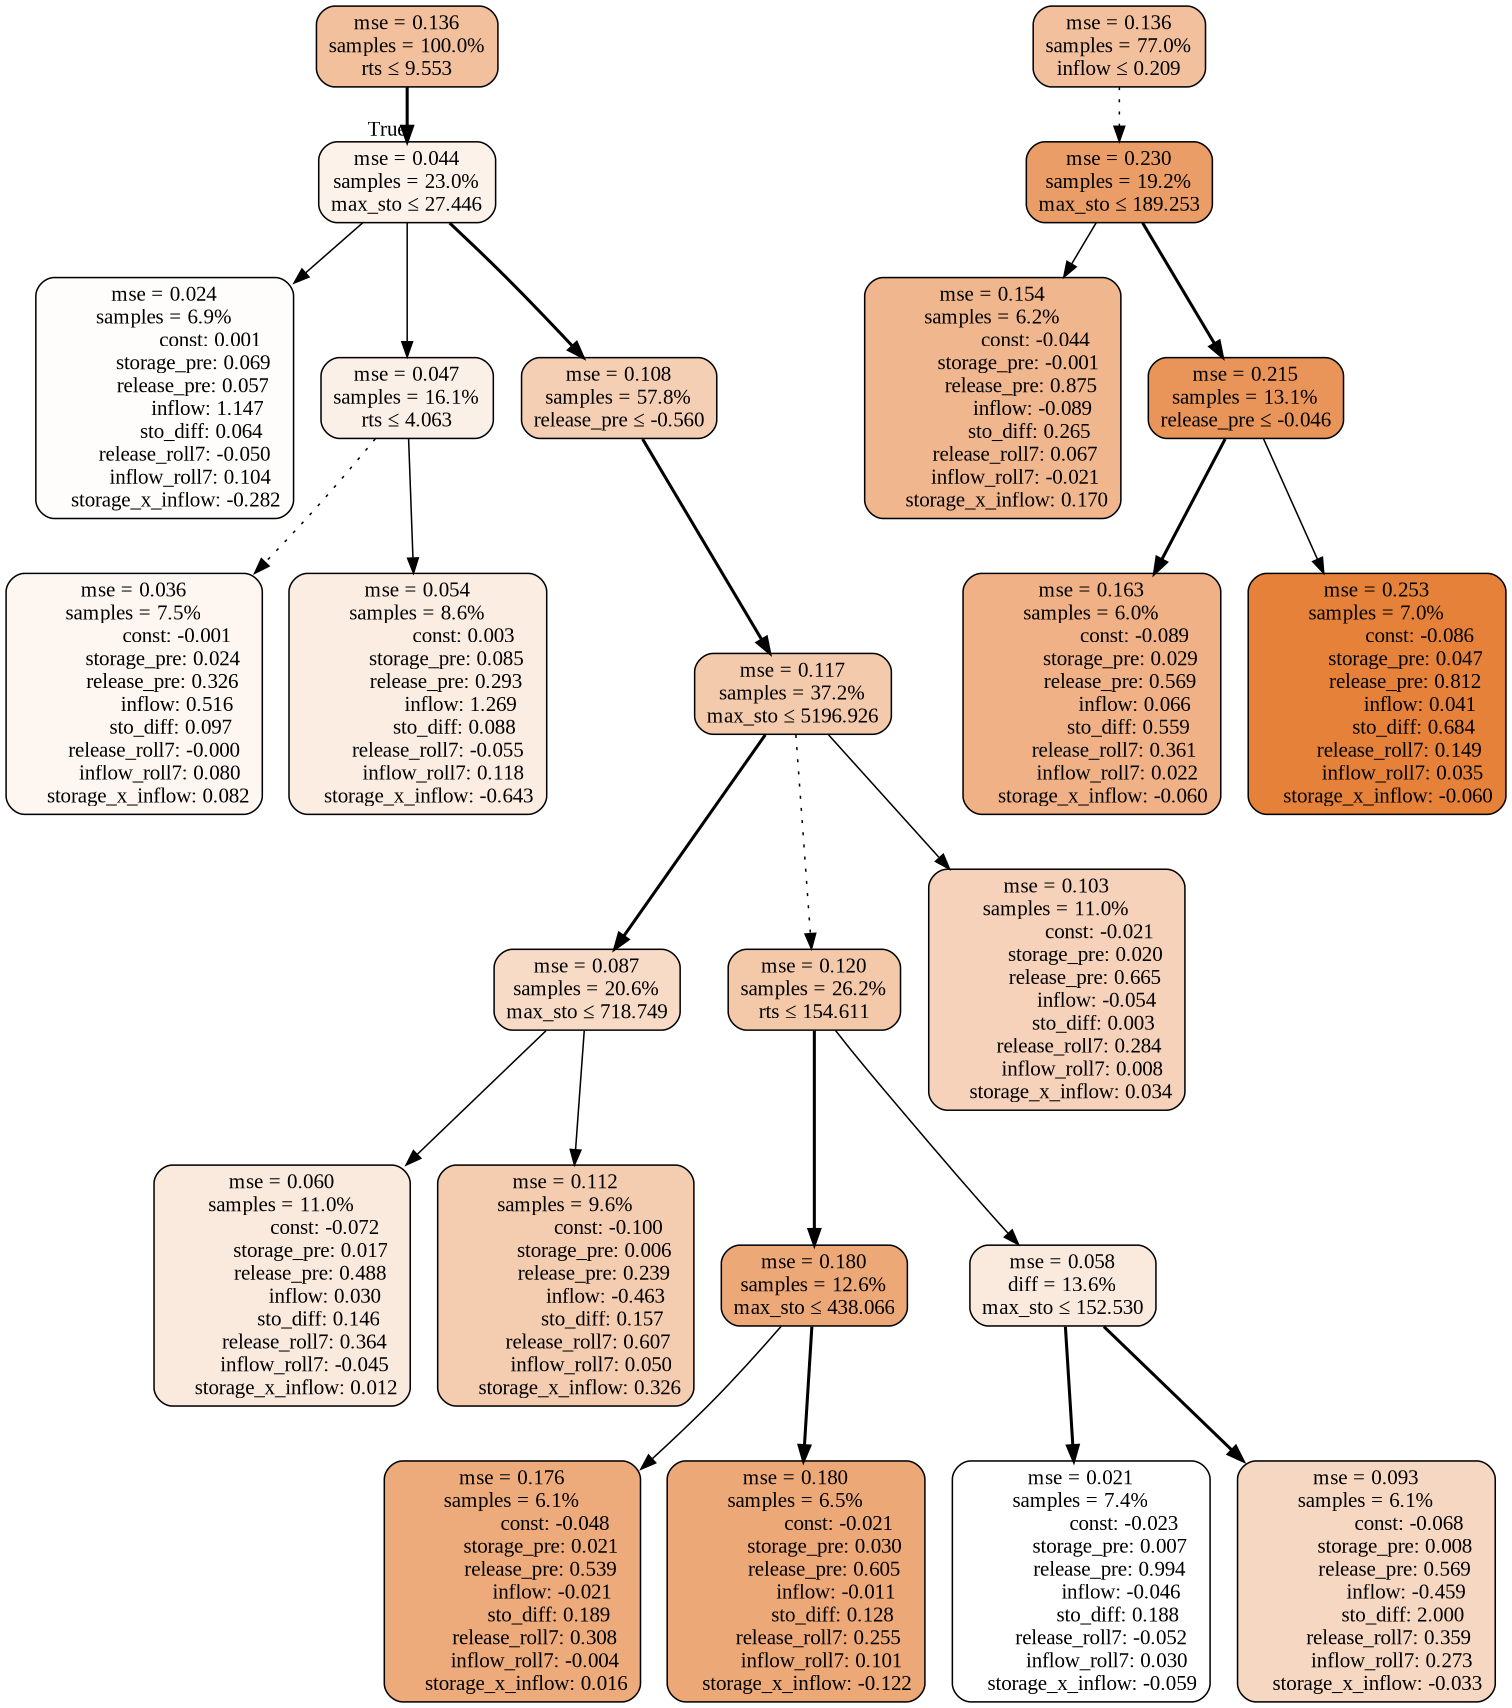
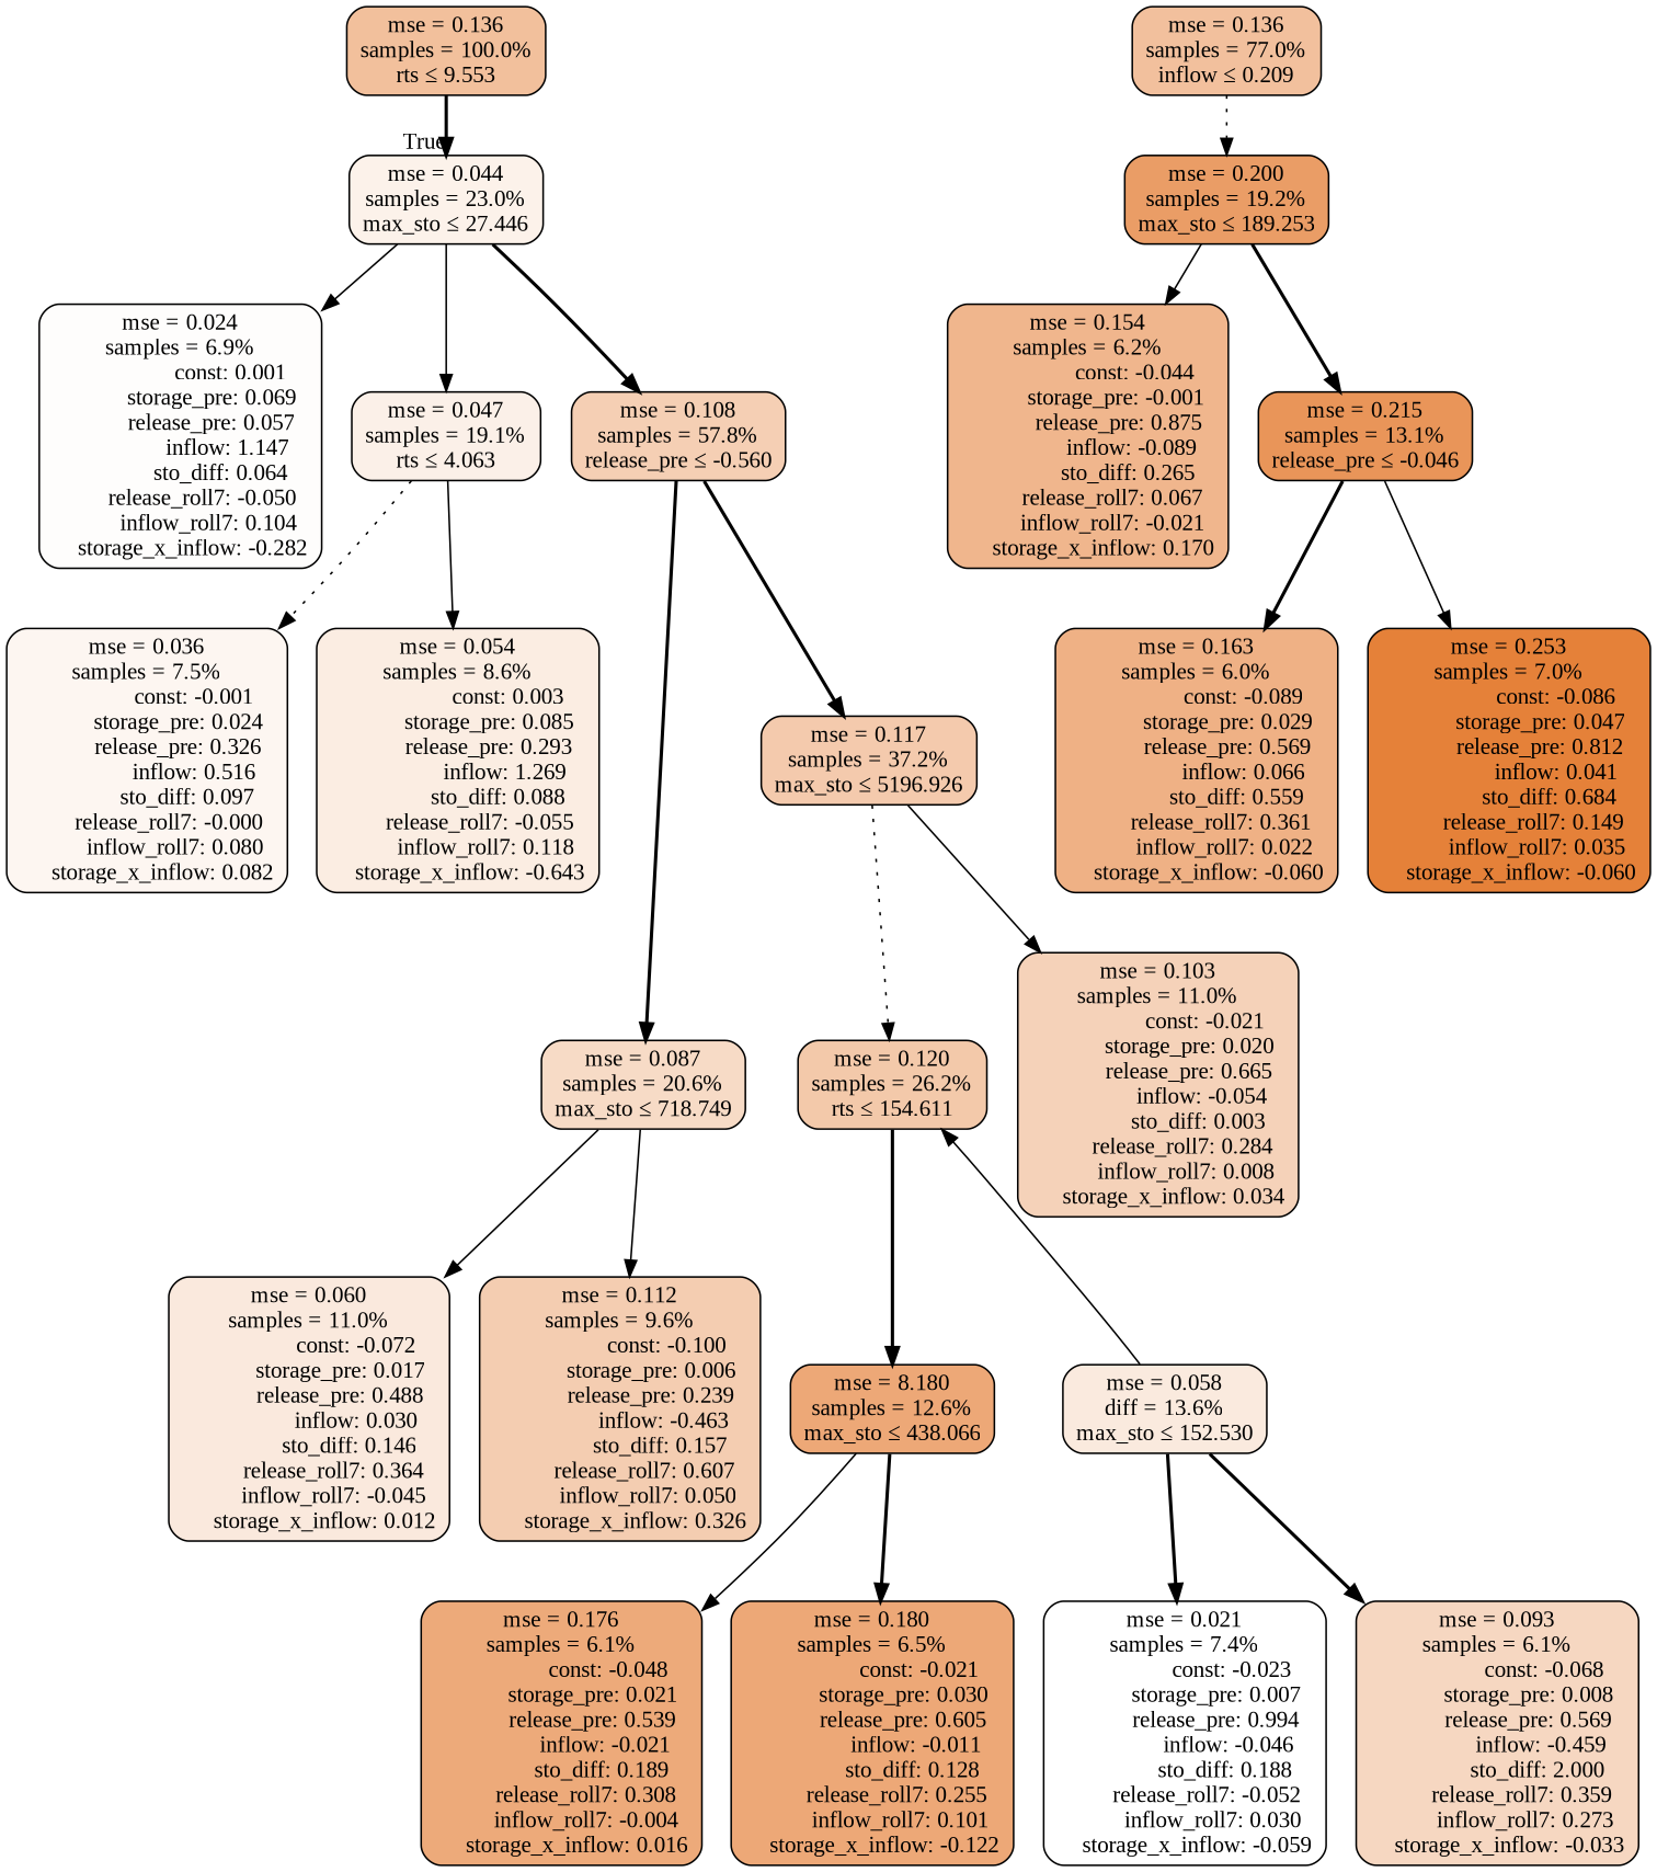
  digraph {
    fontname="Liberation Serif"
    node [color=black fillcolor="#eda877" fontname="Liberation Serif" shape=rectangle style="filled, rounded"]
    edge [fontname="Liberation Serif" style=bold]
    n1 [fillcolor="#f2c09c" label="mse = 0.136\nsamples = 100.0%\nrts &le; 9.553"]
    n2 [fillcolor="#fcf2ea" label="mse = 0.044\nsamples = 23.0%\nmax_sto &le; 27.446"]
    n3 [fillcolor="#fefdfc" label="mse = 0.024\nsamples = 6.9%\n                const: 0.001\n          storage_pre: 0.069\n          release_pre: 0.057\n               inflow: 1.147\n             sto_diff: 0.064\n       release_roll7: -0.050\n         inflow_roll7: 0.104\n    storage_x_inflow: -0.282"]
-   n4 [fillcolor="#fbf0e8" label="mse = 0.047\nsamples = 16.1%\nrts &le; 4.063"]
+   n4 [fillcolor="#fbf0e8" label="mse = 0.047\nsamples = 19.1%\nrts &le; 4.063"]
    n5 [fillcolor="#f5cfb4" label="mse = 0.108\nsamples = 57.8%\nrelease_pre &le; -0.560"]
    n6 [fillcolor="#f2c09d" label="mse = 0.136\nsamples = 77.0%\ninflow &le; 0.209"]
-   n7 [fillcolor="#ea9d66" label="mse = 0.230\nsamples = 19.2%\nmax_sto &le; 189.253"]
+   n7 [fillcolor="#ea9d66" label="mse = 0.200\nsamples = 19.2%\nmax_sto &le; 189.253"]
    n8 [fillcolor="#fdf6f1" label="mse = 0.036\nsamples = 7.5%\n               const: -0.001\n          storage_pre: 0.024\n          release_pre: 0.326\n               inflow: 0.516\n             sto_diff: 0.097\n       release_roll7: -0.000\n         inflow_roll7: 0.080\n     storage_x_inflow: 0.082"]
    n9 [fillcolor="#fbede2" label="mse = 0.054\nsamples = 8.6%\n                const: 0.003\n          storage_pre: 0.085\n          release_pre: 0.293\n               inflow: 1.269\n             sto_diff: 0.088\n       release_roll7: -0.055\n         inflow_roll7: 0.118\n    storage_x_inflow: -0.643"]
    n10 [fillcolor="#f7dbc6" label="mse = 0.087\nsamples = 20.6%\nmax_sto &le; 718.749"]
    n11 [fillcolor="#f4caad" label="mse = 0.117\nsamples = 37.2%\nmax_sto &le; 5196.926"]
    n12 [fillcolor="#f0b68d" label="mse = 0.154\nsamples = 6.2%\n               const: -0.044\n         storage_pre: -0.001\n          release_pre: 0.875\n              inflow: -0.089\n             sto_diff: 0.265\n        release_roll7: 0.067\n        inflow_roll7: -0.021\n     storage_x_inflow: 0.170"]
    n13 [fillcolor="#e99559" label="mse = 0.215\nsamples = 13.1%\nrelease_pre &le; -0.046"]
    n14 [fillcolor="#fae9dd" label="mse = 0.060\nsamples = 11.0%\n               const: -0.072\n          storage_pre: 0.017\n          release_pre: 0.488\n               inflow: 0.030\n             sto_diff: 0.146\n        release_roll7: 0.364\n        inflow_roll7: -0.045\n     storage_x_inflow: 0.012"]
    n15 [fillcolor="#f4cdb1" label="mse = 0.112\nsamples = 9.6%\n               const: -0.100\n          storage_pre: 0.006\n          release_pre: 0.239\n              inflow: -0.463\n             sto_diff: 0.157\n        release_roll7: 0.607\n         inflow_roll7: 0.050\n     storage_x_inflow: 0.326"]
    n16 [fillcolor="#f3c9aa" label="mse = 0.120\nsamples = 26.2%\nrts &le; 154.611"]
    n17 [fillcolor="#f5d2b9" label="mse = 0.103\nsamples = 11.0%\n               const: -0.021\n          storage_pre: 0.020\n          release_pre: 0.665\n              inflow: -0.054\n             sto_diff: 0.003\n        release_roll7: 0.284\n         inflow_roll7: 0.008\n     storage_x_inflow: 0.034"]
-   n18 [label="mse = 0.180\nsamples = 12.6%\nmax_sto &le; 438.066"]
+   n18 [label="mse = 8.180\nsamples = 12.6%\nmax_sto &le; 438.066"]
    n19 [fillcolor="#faeade" label="mse = 0.058\ndiff = 13.6%\nmax_sto &le; 152.530"]
    n20 [fillcolor="#edaa7a" label="mse = 0.176\nsamples = 6.1%\n               const: -0.048\n          storage_pre: 0.021\n          release_pre: 0.539\n              inflow: -0.021\n             sto_diff: 0.189\n        release_roll7: 0.308\n        inflow_roll7: -0.004\n     storage_x_inflow: 0.016"]
    n21 [label="mse = 0.180\nsamples = 6.5%\n               const: -0.021\n          storage_pre: 0.030\n          release_pre: 0.605\n              inflow: -0.011\n             sto_diff: 0.128\n        release_roll7: 0.255\n         inflow_roll7: 0.101\n    storage_x_inflow: -0.122"]
    n22 [fillcolor="#ffffff" label="mse = 0.021\nsamples = 7.4%\n               const: -0.023\n          storage_pre: 0.007\n          release_pre: 0.994\n              inflow: -0.046\n             sto_diff: 0.188\n       release_roll7: -0.052\n         inflow_roll7: 0.030\n    storage_x_inflow: -0.059"]
    n23 [fillcolor="#f6d7c1" label="mse = 0.093\nsamples = 6.1%\n               const: -0.068\n          storage_pre: 0.008\n          release_pre: 0.569\n              inflow: -0.459\n             sto_diff: 2.000\n        release_roll7: 0.359\n         inflow_roll7: 0.273\n    storage_x_inflow: -0.033"]
    n24 [fillcolor="#efb185" label="mse = 0.163\nsamples = 6.0%\n               const: -0.089\n          storage_pre: 0.029\n          release_pre: 0.569\n               inflow: 0.066\n             sto_diff: 0.559\n        release_roll7: 0.361\n         inflow_roll7: 0.022\n    storage_x_inflow: -0.060"]
    n25 [fillcolor="#e58139" label="mse = 0.253\nsamples = 7.0%\n               const: -0.086\n          storage_pre: 0.047\n          release_pre: 0.812\n               inflow: 0.041\n             sto_diff: 0.684\n        release_roll7: 0.149\n         inflow_roll7: 0.035\n    storage_x_inflow: -0.060"]
    n1 -> n2 [headlabel=True labelangle=45 labeldistance=2.5]
    n2 -> n3 [style=solid]
    n2 -> n4 [style=solid]
    n2 -> n5
    n4 -> n8 [style=dotted]
    n4 -> n9 [style=solid]
-   n11 -> n10
+   n5 -> n10
    n5 -> n11
    n6 -> n7 [style=dotted]
    n7 -> n12 [style=solid]
    n7 -> n13
    n10 -> n14 [style=solid]
    n10 -> n15 [style=solid]
    n11 -> n16 [style=dotted]
    n11 -> n17 [style=solid]
    n13 -> n24
    n13 -> n25 [style=solid]
    n16 -> n18
-   n16 -> n19 [style=solid]
+   n19 -> n16 [style=solid]
    n18 -> n20 [style=solid]
    n18 -> n21
    n19 -> n22
    n19 -> n23
  }
